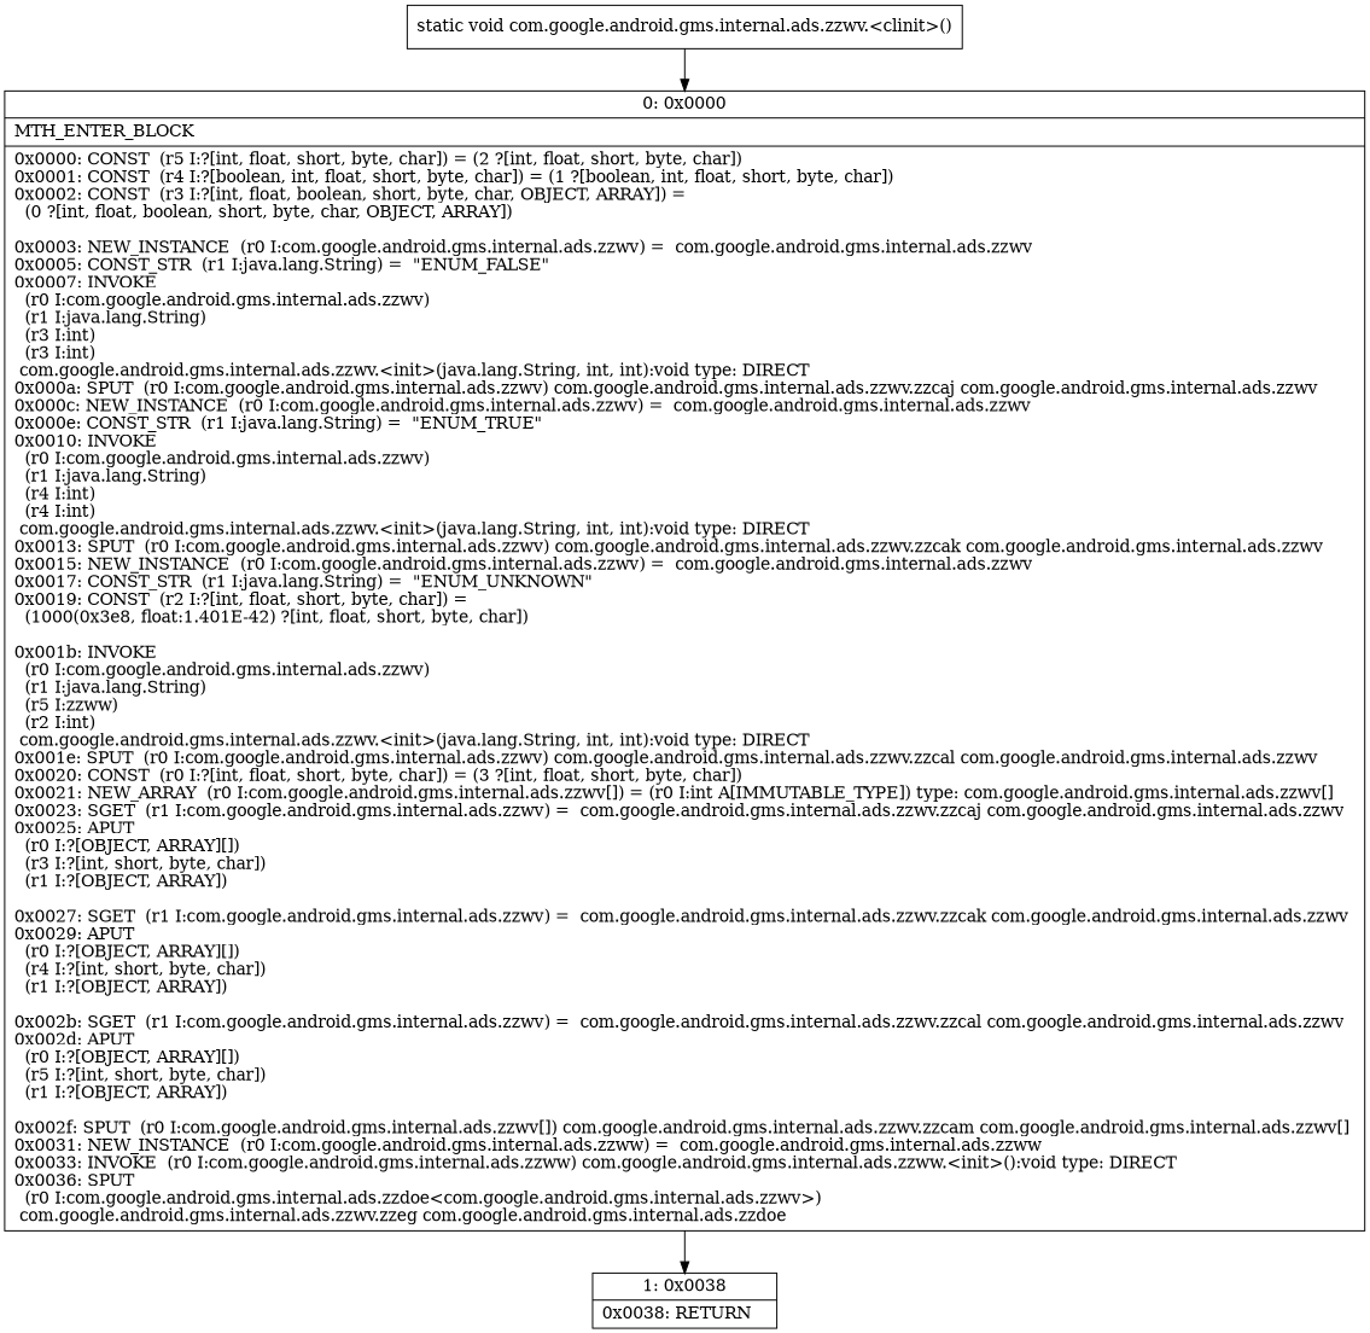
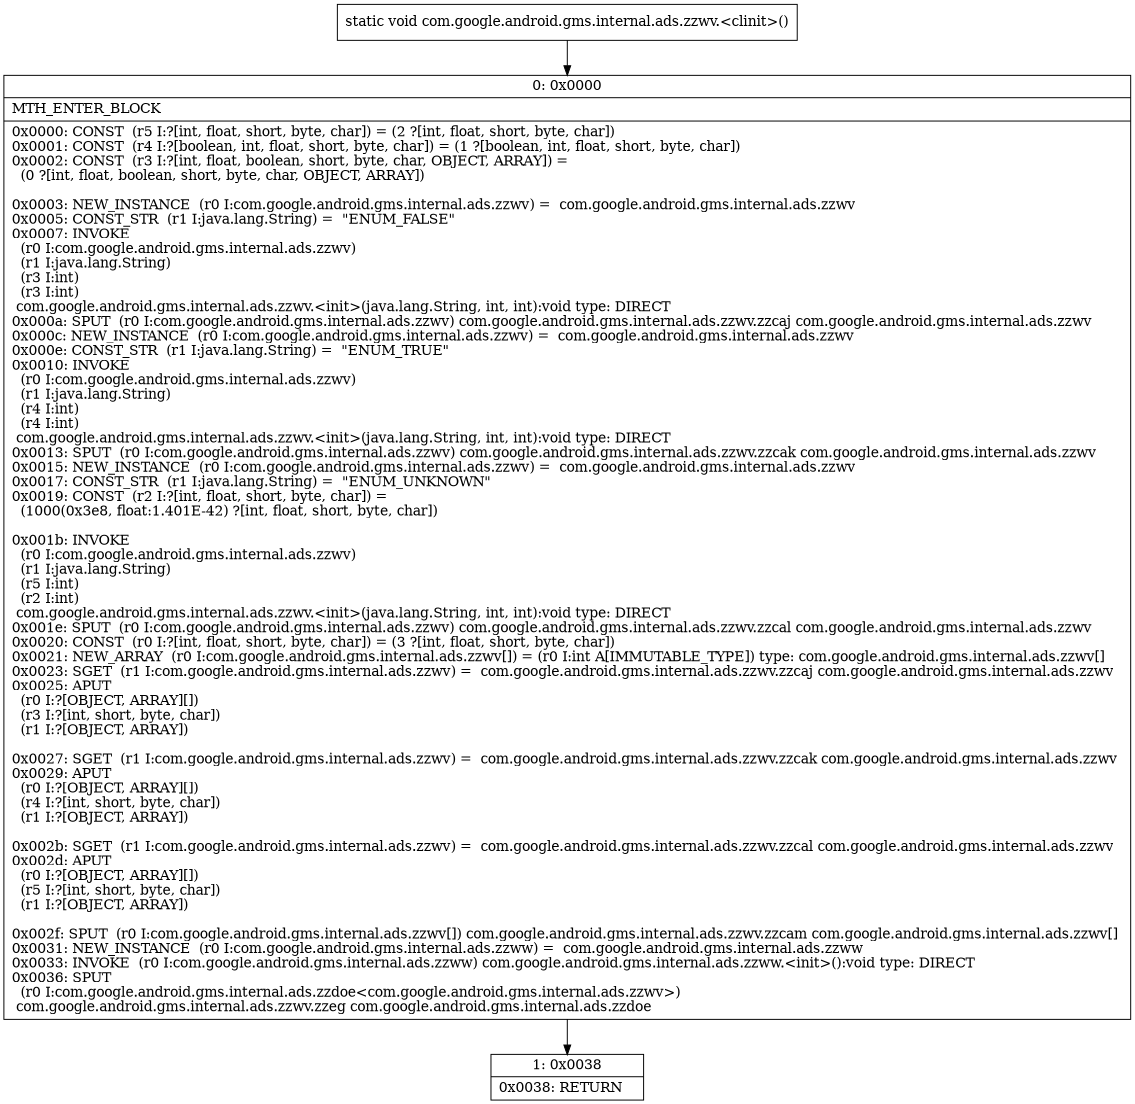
  digraph {
    node [shape=record]
-   n1 [label="{0\:\ 0x0000|MTH_ENTER_BLOCK\l|0x0000: CONST  (r5 I:?[int, float, short, byte, char]) = (2 ?[int, float, short, byte, char]) \l0x0001: CONST  (r4 I:?[boolean, int, float, short, byte, char]) = (1 ?[boolean, int, float, short, byte, char]) \l0x0002: CONST  (r3 I:?[int, float, boolean, short, byte, char, OBJECT, ARRAY]) = \l  (0 ?[int, float, boolean, short, byte, char, OBJECT, ARRAY])\l \l0x0003: NEW_INSTANCE  (r0 I:com.google.android.gms.internal.ads.zzwv) =  com.google.android.gms.internal.ads.zzwv \l0x0005: CONST_STR  (r1 I:java.lang.String) =  \"ENUM_FALSE\" \l0x0007: INVOKE  \l  (r0 I:com.google.android.gms.internal.ads.zzwv)\l  (r1 I:java.lang.String)\l  (r3 I:int)\l  (r3 I:int)\l com.google.android.gms.internal.ads.zzwv.\<init\>(java.lang.String, int, int):void type: DIRECT \l0x000a: SPUT  (r0 I:com.google.android.gms.internal.ads.zzwv) com.google.android.gms.internal.ads.zzwv.zzcaj com.google.android.gms.internal.ads.zzwv \l0x000c: NEW_INSTANCE  (r0 I:com.google.android.gms.internal.ads.zzwv) =  com.google.android.gms.internal.ads.zzwv \l0x000e: CONST_STR  (r1 I:java.lang.String) =  \"ENUM_TRUE\" \l0x0010: INVOKE  \l  (r0 I:com.google.android.gms.internal.ads.zzwv)\l  (r1 I:java.lang.String)\l  (r4 I:int)\l  (r4 I:int)\l com.google.android.gms.internal.ads.zzwv.\<init\>(java.lang.String, int, int):void type: DIRECT \l0x0013: SPUT  (r0 I:com.google.android.gms.internal.ads.zzwv) com.google.android.gms.internal.ads.zzwv.zzcak com.google.android.gms.internal.ads.zzwv \l0x0015: NEW_INSTANCE  (r0 I:com.google.android.gms.internal.ads.zzwv) =  com.google.android.gms.internal.ads.zzwv \l0x0017: CONST_STR  (r1 I:java.lang.String) =  \"ENUM_UNKNOWN\" \l0x0019: CONST  (r2 I:?[int, float, short, byte, char]) = \l  (1000(0x3e8, float:1.401E\-42) ?[int, float, short, byte, char])\l \l0x001b: INVOKE  \l  (r0 I:com.google.android.gms.internal.ads.zzwv)\l  (r1 I:java.lang.String)\l  (r5 I:zzww)\l  (r2 I:int)\l com.google.android.gms.internal.ads.zzwv.\<init\>(java.lang.String, int, int):void type: DIRECT \l0x001e: SPUT  (r0 I:com.google.android.gms.internal.ads.zzwv) com.google.android.gms.internal.ads.zzwv.zzcal com.google.android.gms.internal.ads.zzwv \l0x0020: CONST  (r0 I:?[int, float, short, byte, char]) = (3 ?[int, float, short, byte, char]) \l0x0021: NEW_ARRAY  (r0 I:com.google.android.gms.internal.ads.zzwv[]) = (r0 I:int A[IMMUTABLE_TYPE]) type: com.google.android.gms.internal.ads.zzwv[] \l0x0023: SGET  (r1 I:com.google.android.gms.internal.ads.zzwv) =  com.google.android.gms.internal.ads.zzwv.zzcaj com.google.android.gms.internal.ads.zzwv \l0x0025: APUT  \l  (r0 I:?[OBJECT, ARRAY][])\l  (r3 I:?[int, short, byte, char])\l  (r1 I:?[OBJECT, ARRAY])\l \l0x0027: SGET  (r1 I:com.google.android.gms.internal.ads.zzwv) =  com.google.android.gms.internal.ads.zzwv.zzcak com.google.android.gms.internal.ads.zzwv \l0x0029: APUT  \l  (r0 I:?[OBJECT, ARRAY][])\l  (r4 I:?[int, short, byte, char])\l  (r1 I:?[OBJECT, ARRAY])\l \l0x002b: SGET  (r1 I:com.google.android.gms.internal.ads.zzwv) =  com.google.android.gms.internal.ads.zzwv.zzcal com.google.android.gms.internal.ads.zzwv \l0x002d: APUT  \l  (r0 I:?[OBJECT, ARRAY][])\l  (r5 I:?[int, short, byte, char])\l  (r1 I:?[OBJECT, ARRAY])\l \l0x002f: SPUT  (r0 I:com.google.android.gms.internal.ads.zzwv[]) com.google.android.gms.internal.ads.zzwv.zzcam com.google.android.gms.internal.ads.zzwv[] \l0x0031: NEW_INSTANCE  (r0 I:com.google.android.gms.internal.ads.zzww) =  com.google.android.gms.internal.ads.zzww \l0x0033: INVOKE  (r0 I:com.google.android.gms.internal.ads.zzww) com.google.android.gms.internal.ads.zzww.\<init\>():void type: DIRECT \l0x0036: SPUT  \l  (r0 I:com.google.android.gms.internal.ads.zzdoe\<com.google.android.gms.internal.ads.zzwv\>)\l com.google.android.gms.internal.ads.zzwv.zzeg com.google.android.gms.internal.ads.zzdoe \l}"]
+   n1 [label="{0\:\ 0x0000|MTH_ENTER_BLOCK\l|0x0000: CONST  (r5 I:?[int, float, short, byte, char]) = (2 ?[int, float, short, byte, char]) \l0x0001: CONST  (r4 I:?[boolean, int, float, short, byte, char]) = (1 ?[boolean, int, float, short, byte, char]) \l0x0002: CONST  (r3 I:?[int, float, boolean, short, byte, char, OBJECT, ARRAY]) = \l  (0 ?[int, float, boolean, short, byte, char, OBJECT, ARRAY])\l \l0x0003: NEW_INSTANCE  (r0 I:com.google.android.gms.internal.ads.zzwv) =  com.google.android.gms.internal.ads.zzwv \l0x0005: CONST_STR  (r1 I:java.lang.String) =  \"ENUM_FALSE\" \l0x0007: INVOKE  \l  (r0 I:com.google.android.gms.internal.ads.zzwv)\l  (r1 I:java.lang.String)\l  (r3 I:int)\l  (r3 I:int)\l com.google.android.gms.internal.ads.zzwv.\<init\>(java.lang.String, int, int):void type: DIRECT \l0x000a: SPUT  (r0 I:com.google.android.gms.internal.ads.zzwv) com.google.android.gms.internal.ads.zzwv.zzcaj com.google.android.gms.internal.ads.zzwv \l0x000c: NEW_INSTANCE  (r0 I:com.google.android.gms.internal.ads.zzwv) =  com.google.android.gms.internal.ads.zzwv \l0x000e: CONST_STR  (r1 I:java.lang.String) =  \"ENUM_TRUE\" \l0x0010: INVOKE  \l  (r0 I:com.google.android.gms.internal.ads.zzwv)\l  (r1 I:java.lang.String)\l  (r4 I:int)\l  (r4 I:int)\l com.google.android.gms.internal.ads.zzwv.\<init\>(java.lang.String, int, int):void type: DIRECT \l0x0013: SPUT  (r0 I:com.google.android.gms.internal.ads.zzwv) com.google.android.gms.internal.ads.zzwv.zzcak com.google.android.gms.internal.ads.zzwv \l0x0015: NEW_INSTANCE  (r0 I:com.google.android.gms.internal.ads.zzwv) =  com.google.android.gms.internal.ads.zzwv \l0x0017: CONST_STR  (r1 I:java.lang.String) =  \"ENUM_UNKNOWN\" \l0x0019: CONST  (r2 I:?[int, float, short, byte, char]) = \l  (1000(0x3e8, float:1.401E\-42) ?[int, float, short, byte, char])\l \l0x001b: INVOKE  \l  (r0 I:com.google.android.gms.internal.ads.zzwv)\l  (r1 I:java.lang.String)\l  (r5 I:int)\l  (r2 I:int)\l com.google.android.gms.internal.ads.zzwv.\<init\>(java.lang.String, int, int):void type: DIRECT \l0x001e: SPUT  (r0 I:com.google.android.gms.internal.ads.zzwv) com.google.android.gms.internal.ads.zzwv.zzcal com.google.android.gms.internal.ads.zzwv \l0x0020: CONST  (r0 I:?[int, float, short, byte, char]) = (3 ?[int, float, short, byte, char]) \l0x0021: NEW_ARRAY  (r0 I:com.google.android.gms.internal.ads.zzwv[]) = (r0 I:int A[IMMUTABLE_TYPE]) type: com.google.android.gms.internal.ads.zzwv[] \l0x0023: SGET  (r1 I:com.google.android.gms.internal.ads.zzwv) =  com.google.android.gms.internal.ads.zzwv.zzcaj com.google.android.gms.internal.ads.zzwv \l0x0025: APUT  \l  (r0 I:?[OBJECT, ARRAY][])\l  (r3 I:?[int, short, byte, char])\l  (r1 I:?[OBJECT, ARRAY])\l \l0x0027: SGET  (r1 I:com.google.android.gms.internal.ads.zzwv) =  com.google.android.gms.internal.ads.zzwv.zzcak com.google.android.gms.internal.ads.zzwv \l0x0029: APUT  \l  (r0 I:?[OBJECT, ARRAY][])\l  (r4 I:?[int, short, byte, char])\l  (r1 I:?[OBJECT, ARRAY])\l \l0x002b: SGET  (r1 I:com.google.android.gms.internal.ads.zzwv) =  com.google.android.gms.internal.ads.zzwv.zzcal com.google.android.gms.internal.ads.zzwv \l0x002d: APUT  \l  (r0 I:?[OBJECT, ARRAY][])\l  (r5 I:?[int, short, byte, char])\l  (r1 I:?[OBJECT, ARRAY])\l \l0x002f: SPUT  (r0 I:com.google.android.gms.internal.ads.zzwv[]) com.google.android.gms.internal.ads.zzwv.zzcam com.google.android.gms.internal.ads.zzwv[] \l0x0031: NEW_INSTANCE  (r0 I:com.google.android.gms.internal.ads.zzww) =  com.google.android.gms.internal.ads.zzww \l0x0033: INVOKE  (r0 I:com.google.android.gms.internal.ads.zzww) com.google.android.gms.internal.ads.zzww.\<init\>():void type: DIRECT \l0x0036: SPUT  \l  (r0 I:com.google.android.gms.internal.ads.zzdoe\<com.google.android.gms.internal.ads.zzwv\>)\l com.google.android.gms.internal.ads.zzwv.zzeg com.google.android.gms.internal.ads.zzdoe \l}"]
    n2 [label="{1\:\ 0x0038|0x0038: RETURN   \l}"]
    n3 [label="{static void com.google.android.gms.internal.ads.zzwv.\<clinit\>() }"]
    n1 -> n2
    n3 -> n1
  }
